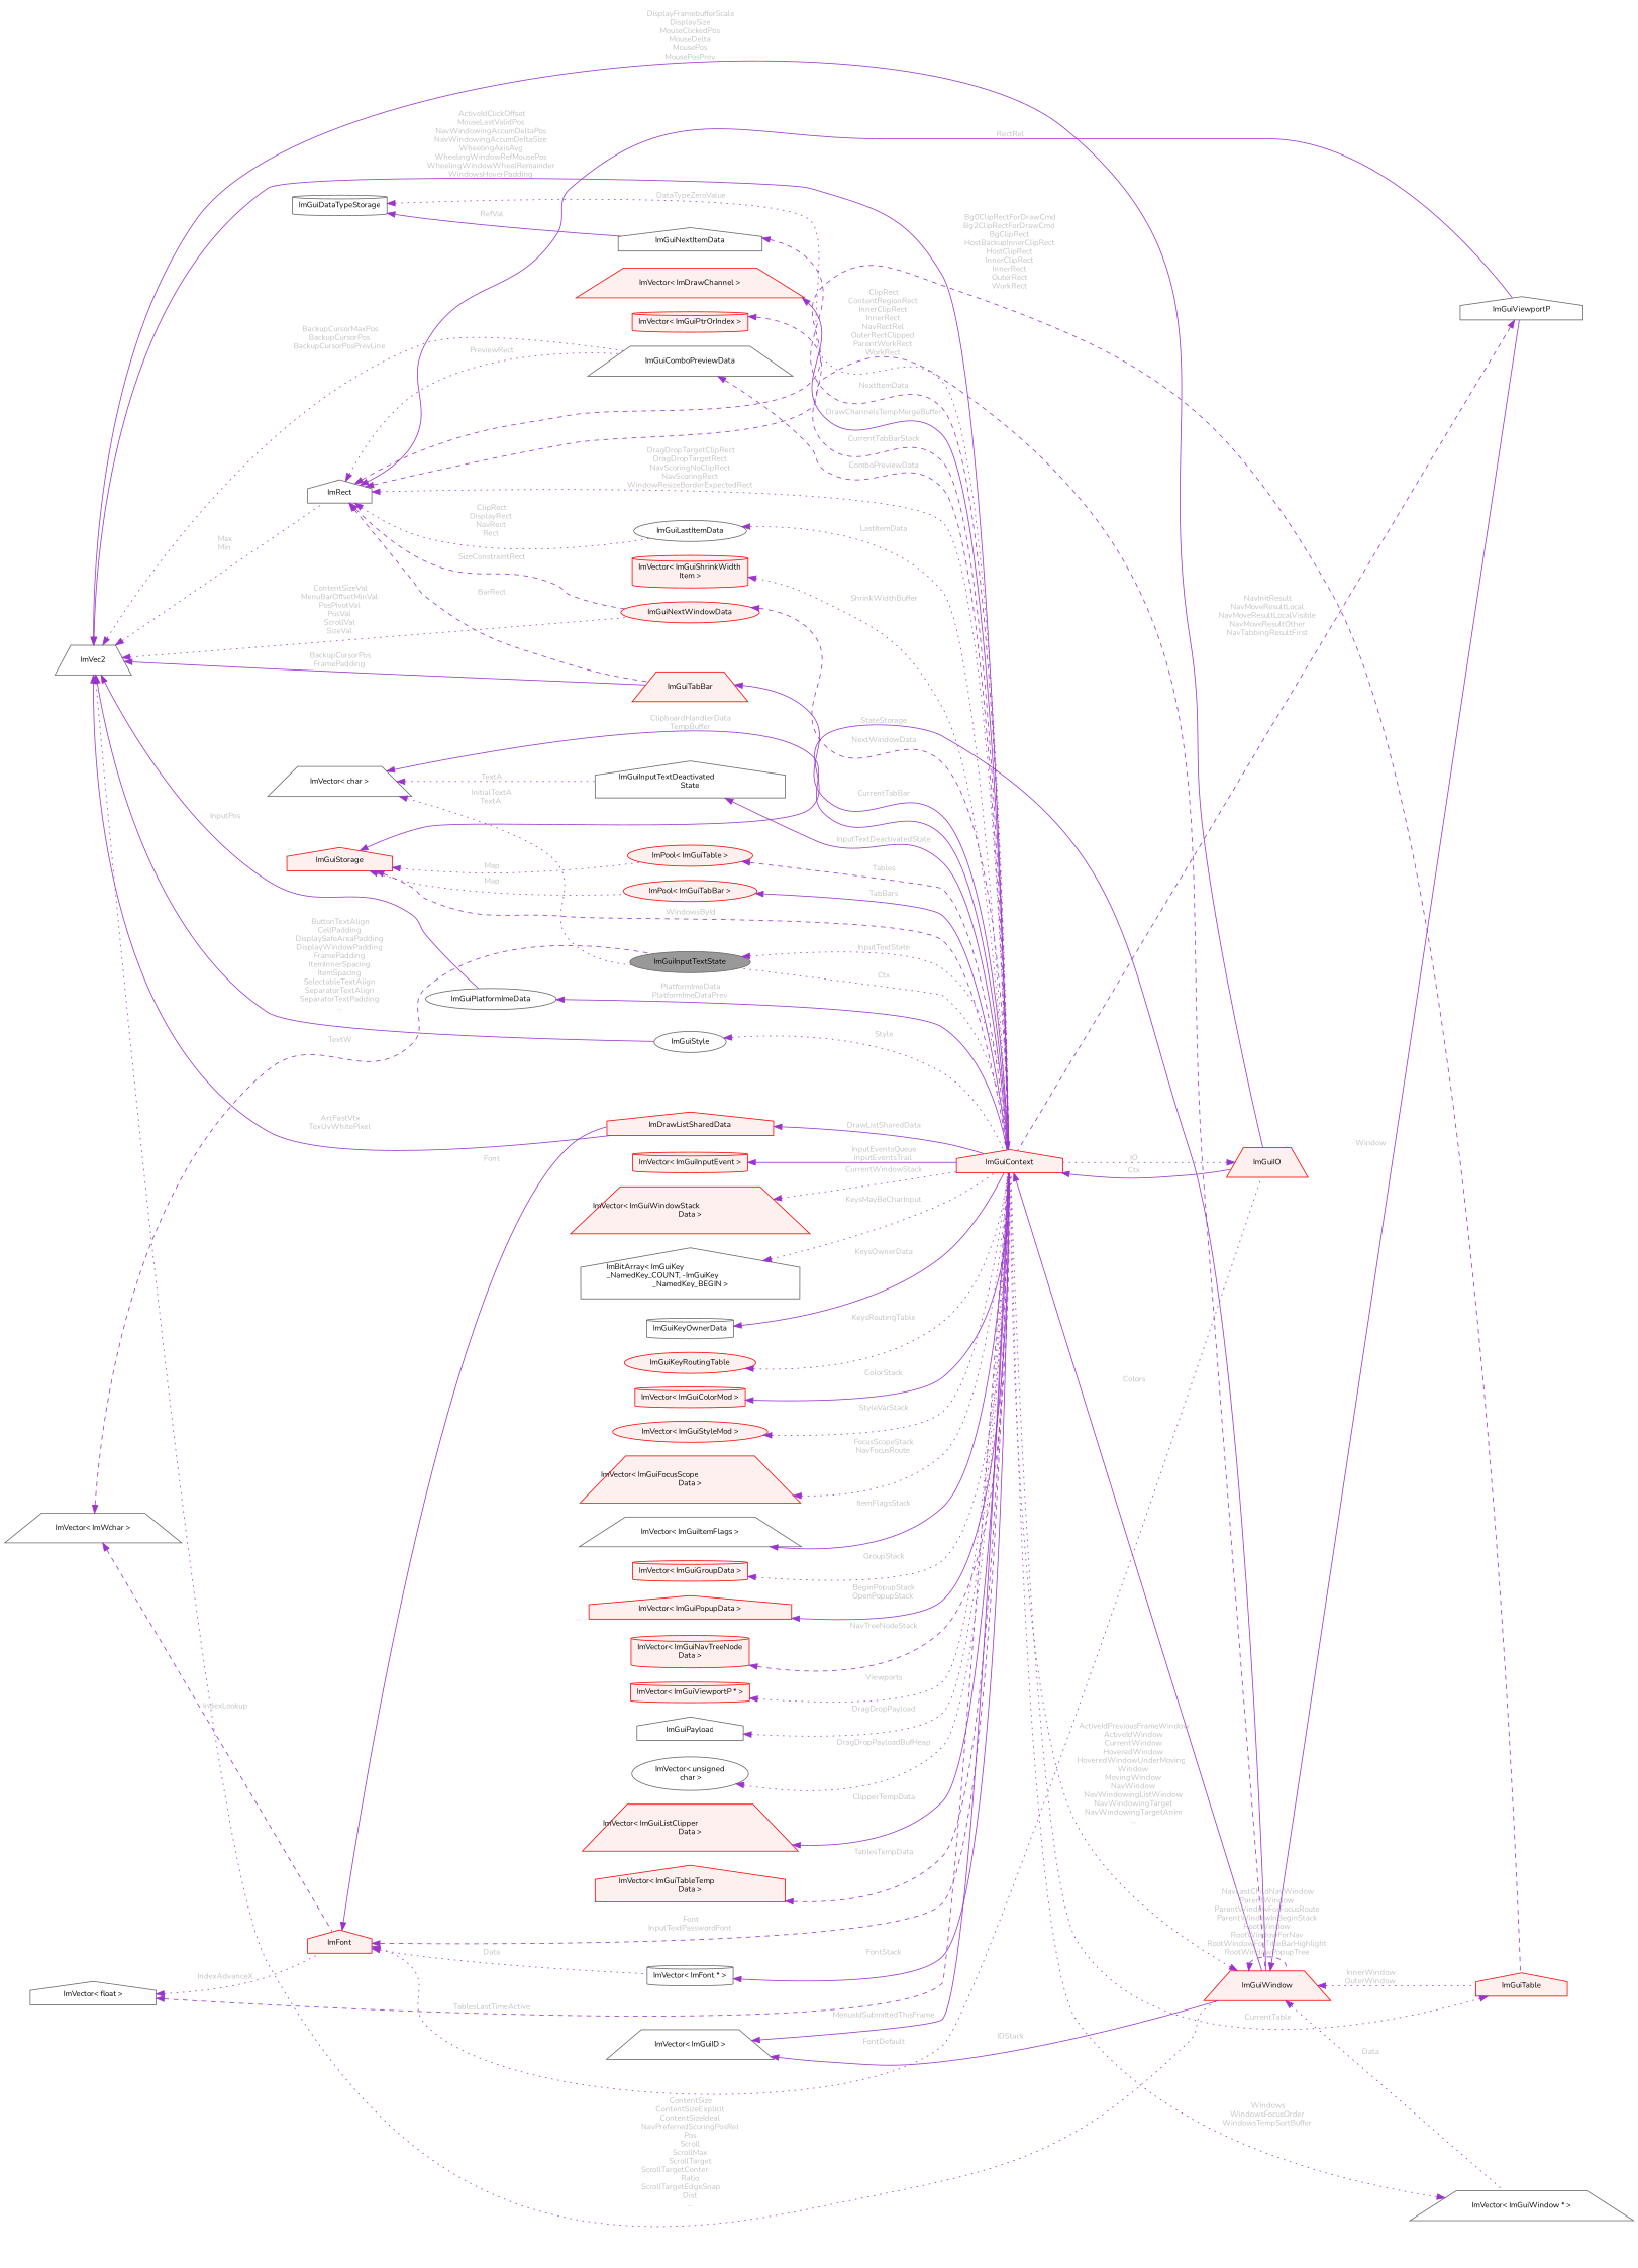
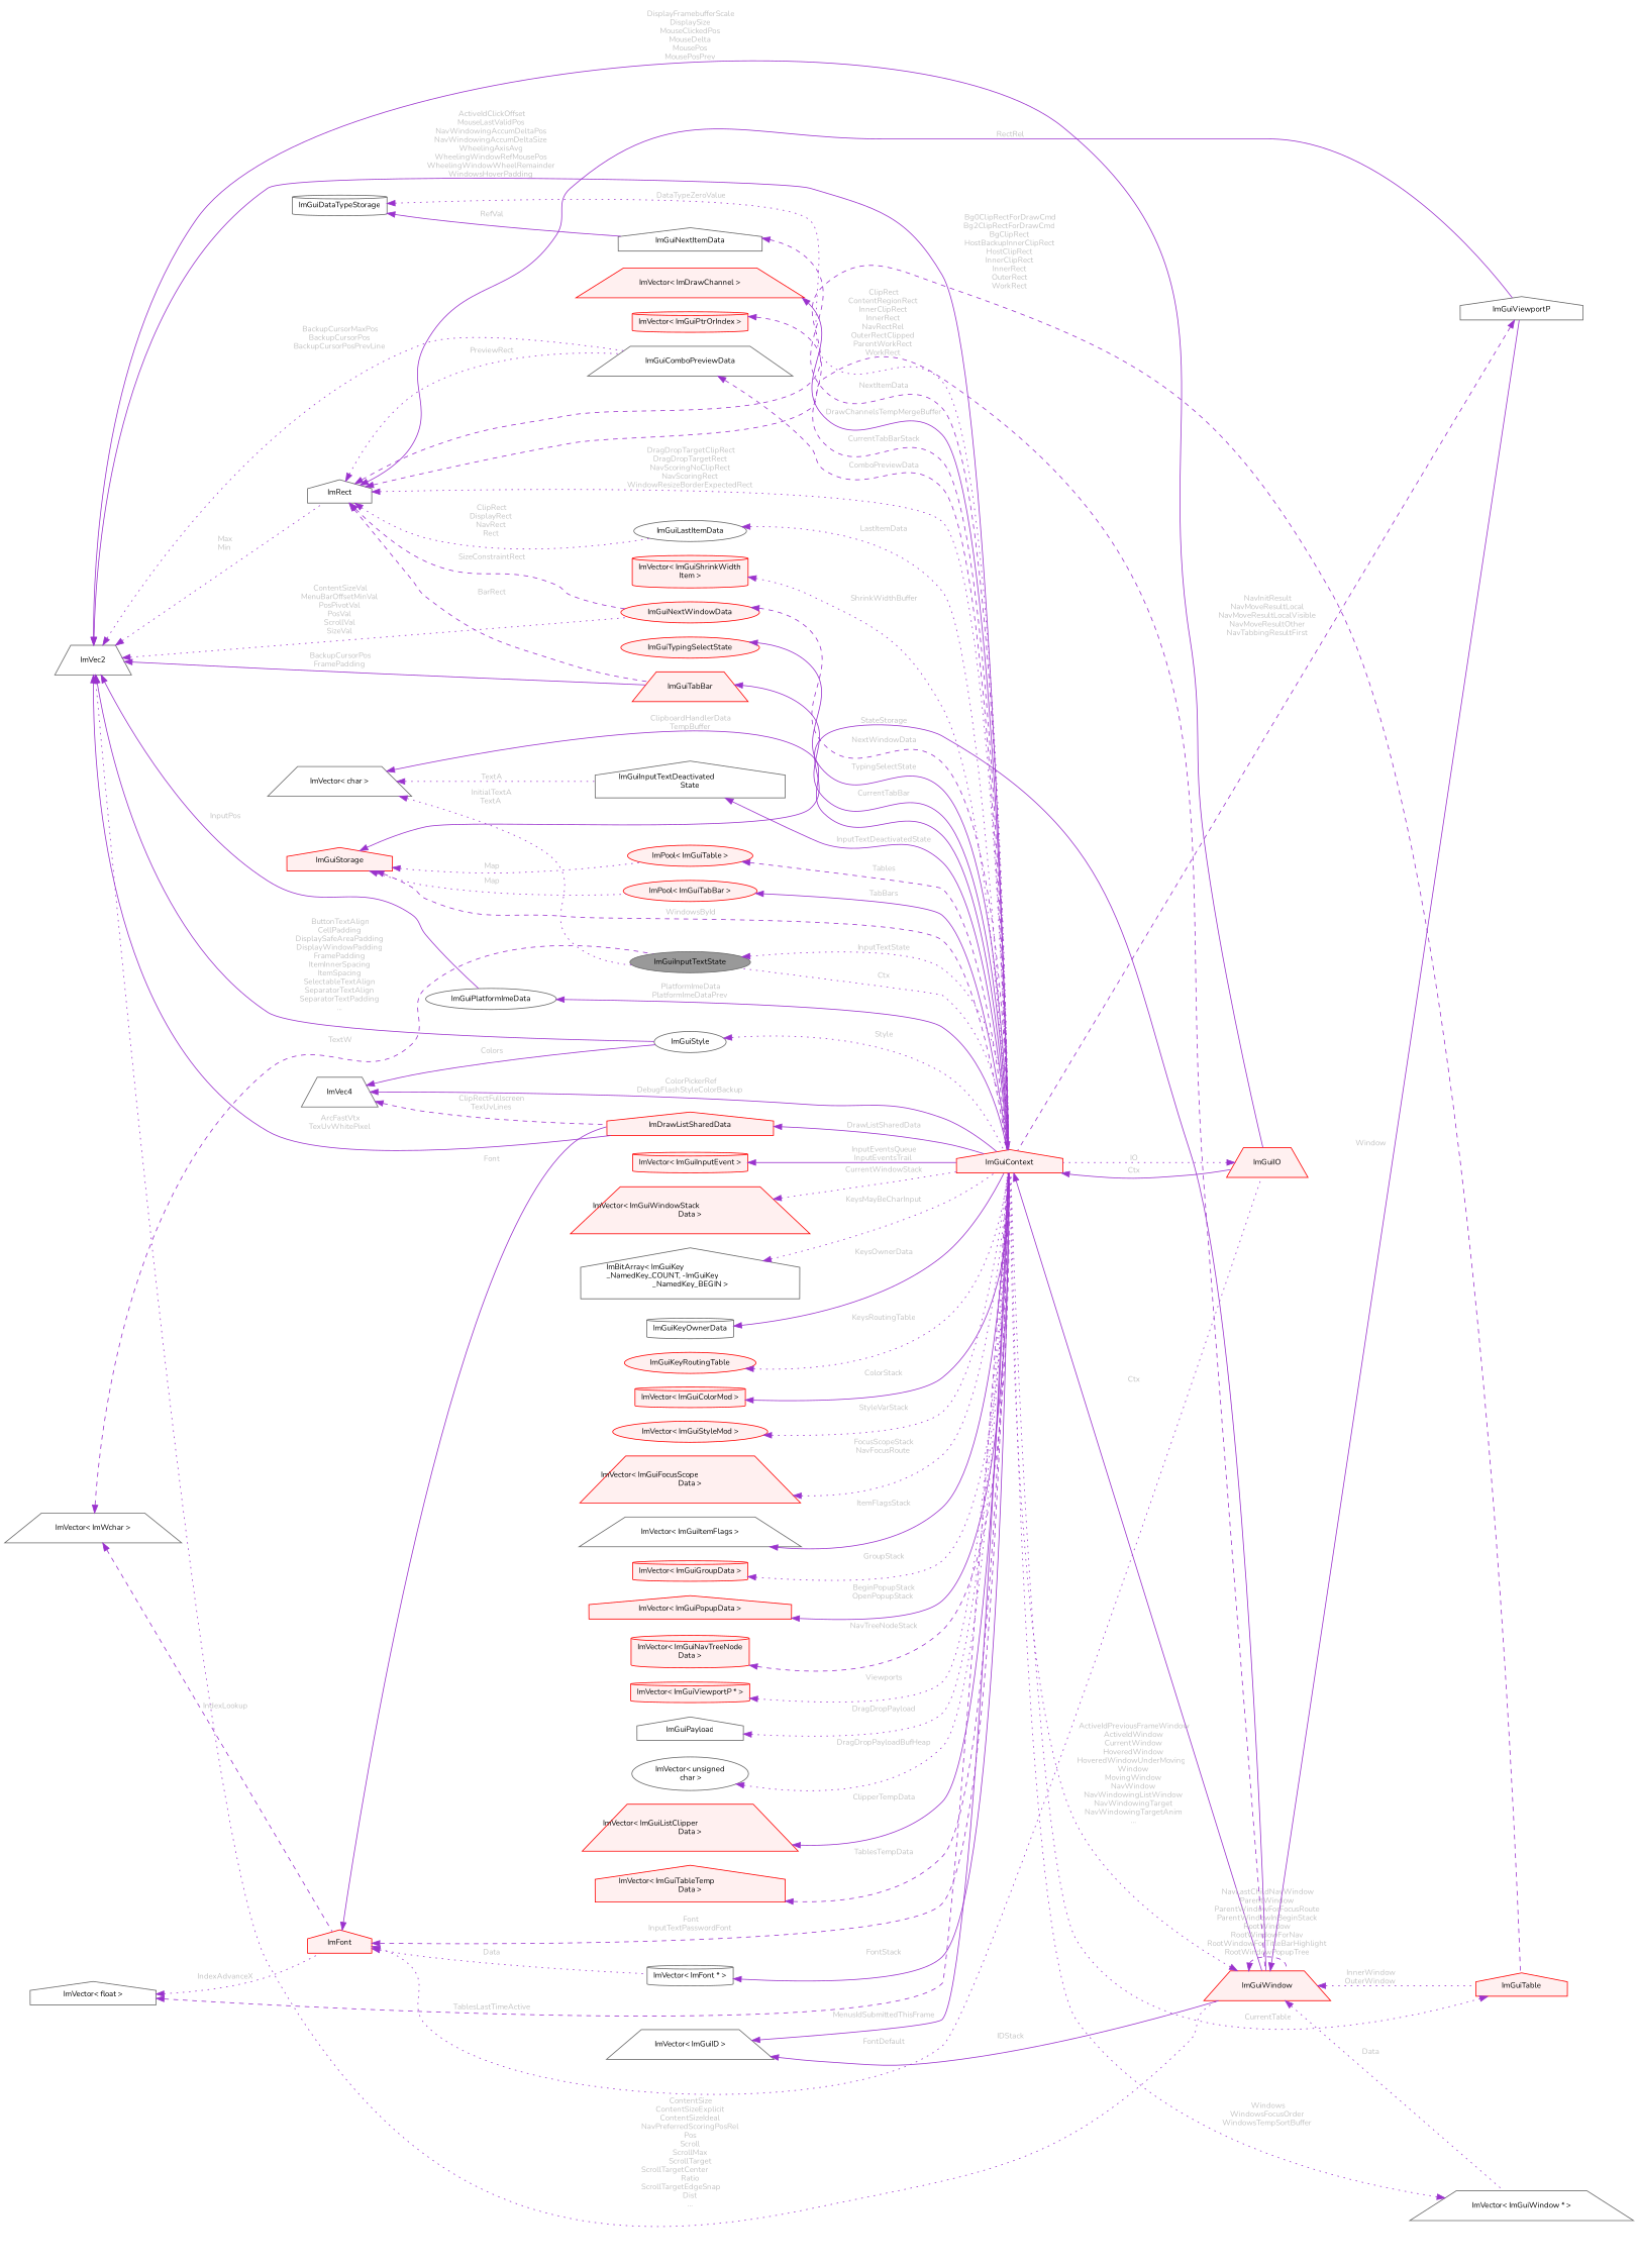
  digraph {
    fontname=Nunito
    rankdir=LR
    node [color=red fillcolor="#FFF0F0" fontname=Nunito fontsize=10 shape=trapezium style=filled]
    edge [color=darkorchid3 dir=back fontcolor=grey fontname=Nunito fontsize=10 labelfontname=Helvetica labelfontsize=10 style=dotted]
    n1 [color=gray40 fillcolor=grey60 fontcolor=black height=0.2 label=ImGuiInputTextState shape=ellipse width=0.4]
    n2 [height=0.2 label=ImGuiContext shape=house width=0.4]
    n3 [height=0.2 label=ImGuiIO width=0.4]
    n4 [height=0.2 label=ImGuiWindow width=0.4]
    n5 [color=gray40 fillcolor=white height=0.2 label="ImVector\< ImGuiWindow * \>" width=0.4]
    n6 [color=gray40 fillcolor=white height=0.2 label=ImGuiViewportP shape=house width=0.4]
    n7 [height=0.2 label=ImGuiTable shape=house width=0.4]
    n8 [color=gray40 fillcolor=white height=0.2 label=ImVec2 width=0.4]
    n9 [color=gray40 fillcolor=white height=0.2 label=ImGuiStyle shape=ellipse width=0.4]
    n10 [height=0.2 label=ImDrawListSharedData shape=house width=0.4]
    n11 [color=gray40 fillcolor=white height=0.2 label=ImRect shape=house width=0.4]
    n12 [height=0.2 label=ImGuiNextWindowData shape=ellipse width=0.4]
    n13 [height=0.2 label=ImGuiTabBar width=0.4]
    n14 [color=gray40 fillcolor=white height=0.2 label=ImGuiComboPreviewData width=0.4]
    n15 [color=gray40 fillcolor=white height=0.2 label=ImGuiPlatformImeData shape=ellipse width=0.4]
    n16 [color=gray40 fillcolor=white height=0.2 label=ImGuiLastItemData shape=ellipse width=0.4]
    n17 [height=0.2 label=ImFont shape=house width=0.4]
    n18 [color=gray40 fillcolor=white height=0.2 label="ImVector\< ImFont * \>" shape=cylinder width=0.4]
    n19 [color=gray40 fillcolor=white height=0.2 label="ImVector\< float \>" shape=house width=0.4]
    n20 [color=gray40 fillcolor=white height=0.2 label="ImVector\< ImWchar \>" width=0.4]
+   n21 [color=gray40 fillcolor=white height=0.2 label=ImVec4 width=0.4]
    n22 [height=0.2 label="ImVector\< ImGuiInputEvent \>" shape=cylinder width=0.4]
    n23 [color=gray40 fillcolor=white height=0.2 label="ImVector\< ImGuiID \>" width=0.4]
    n24 [height=0.2 label=ImGuiStorage shape=house width=0.4]
    n25 [height=0.2 label="ImPool\< ImGuiTable \>" shape=ellipse width=0.4]
    n26 [height=0.2 label="ImPool\< ImGuiTabBar \>" shape=ellipse width=0.4]
    n27 [height=0.2 label="ImVector\< ImGuiWindowStack\lData \>" width=0.4]
    n28 [color=gray40 fillcolor=white height=0.2 label="ImBitArray\< ImGuiKey\l_NamedKey_COUNT, -ImGuiKey\l_NamedKey_BEGIN \>" shape=house width=0.4]
    n29 [color=gray40 fillcolor=white height=0.2 label=ImGuiKeyOwnerData shape=cylinder width=0.4]
    n30 [height=0.2 label=ImGuiKeyRoutingTable shape=ellipse width=0.4]
    n31 [color=gray40 fillcolor=white height=0.2 label=ImGuiNextItemData shape=house width=0.4]
    n32 [color=gray40 fillcolor=white height=0.2 label=ImGuiDataTypeStorage shape=cylinder width=0.4]
    n33 [height=0.2 label="ImVector\< ImGuiColorMod \>" shape=cylinder width=0.4]
    n34 [height=0.2 label="ImVector\< ImGuiStyleMod \>" shape=ellipse width=0.4]
    n35 [height=0.2 label="ImVector\< ImGuiFocusScope\lData \>" width=0.4]
    n36 [color=gray40 fillcolor=white height=0.2 label="ImVector\< ImGuiItemFlags \>" width=0.4]
    n37 [height=0.2 label="ImVector\< ImGuiGroupData \>" shape=cylinder width=0.4]
    n38 [height=0.2 label="ImVector\< ImGuiPopupData \>" shape=house width=0.4]
    n39 [height=0.2 label="ImVector\< ImGuiNavTreeNode\lData \>" shape=cylinder width=0.4]
    n40 [height=0.2 label="ImVector\< ImGuiViewportP * \>" shape=cylinder width=0.4]
    n41 [color=gray40 fillcolor=white height=0.2 label=ImGuiPayload shape=house width=0.4]
    n42 [color=gray40 fillcolor=white height=0.2 label="ImVector\< unsigned\l char \>" shape=ellipse width=0.4]
    n43 [height=0.2 label="ImVector\< ImGuiListClipper\lData \>" width=0.4]
    n44 [height=0.2 label="ImVector\< ImGuiTableTemp\lData \>" shape=house width=0.4]
    n45 [height=0.2 label="ImVector\< ImDrawChannel \>" width=0.4]
    n46 [height=0.2 label="ImVector\< ImGuiPtrOrIndex \>" shape=cylinder width=0.4]
    n47 [height=0.2 label="ImVector\< ImGuiShrinkWidth\lItem \>" shape=cylinder width=0.4]
    n48 [color=gray40 fillcolor=white height=0.2 label="ImGuiInputTextDeactivated\lState" shape=house width=0.4]
    n49 [color=gray40 fillcolor=white height=0.2 label="ImVector\< char \>" width=0.4]
+   n50 [height=0.2 label=ImGuiTypingSelectState shape=ellipse width=0.4]
    n1 -> n2 [label=" InputTextState"]
    n2 -> n1 [label=" Ctx"]
    n2 -> n3 [label=" Ctx" style=solid]
-   n2 -> n4 [label=" Colors" style=solid]
+   n2 -> n4 [label=" Ctx" style=solid]
    n3 -> n2 [label=" IO"]
    n4 -> n2 [label=" ActiveIdPreviousFrameWindow\nActiveIdWindow\nCurrentWindow\nHoveredWindow\nHoveredWindowUnderMoving\lWindow\nMovingWindow\nNavWindow\nNavWindowingListWindow\nNavWindowingTarget\nNavWindowingTargetAnim\n..."]
    n4 -> n4 [label=" NavLastChildNavWindow\nParentWindow\nParentWindowForFocusRoute\nParentWindowInBeginStack\nRootWindow\nRootWindowForNav\nRootWindowForTitleBarHighlight\nRootWindowPopupTree" style=dashed]
    n4 -> n5 [label=" Data"]
    n4 -> n6 [label=" Window" style=solid]
    n4 -> n7 [label=" InnerWindow\nOuterWindow"]
    n5 -> n2 [label=" Windows\nWindowsFocusOrder\nWindowsTempSortBuffer"]
    n6 -> n2 [label=" NavInitResult\nNavMoveResultLocal\nNavMoveResultLocalVisible\nNavMoveResultOther\nNavTabbingResultFirst" style=dashed]
    n7 -> n2 [label=" CurrentTable"]
    n8 -> n2 [label=" ActiveIdClickOffset\nMouseLastValidPos\nNavWindowingAccumDeltaPos\nNavWindowingAccumDeltaSize\nWheelingAxisAvg\nWheelingWindowRefMousePos\nWheelingWindowWheelRemainder\nWindowsHoverPadding" style=solid]
    n8 -> n3 [label=" DisplayFramebufferScale\nDisplaySize\nMouseClickedPos\nMouseDelta\nMousePos\nMousePosPrev" style=solid]
    n8 -> n4 [label=" ContentSize\nContentSizeExplicit\nContentSizeIdeal\nNavPreferredScoringPosRel\nPos\nScroll\nScrollMax\nScrollTarget\nScrollTargetCenter\lRatio\nScrollTargetEdgeSnap\lDist\n..."]
    n8 -> n9 [label=" ButtonTextAlign\nCellPadding\nDisplaySafeAreaPadding\nDisplayWindowPadding\nFramePadding\nItemInnerSpacing\nItemSpacing\nSelectableTextAlign\nSeparatorTextAlign\nSeparatorTextPadding\n..." style=solid]
    n8 -> n10 [label=" ArcFastVtx\nTexUvWhitePixel" style=solid]
    n8 -> n11 [label=" Max\nMin"]
    n8 -> n12 [label=" ContentSizeVal\nMenuBarOffsetMinVal\nPosPivotVal\nPosVal\nScrollVal\nSizeVal"]
    n8 -> n13 [label=" BackupCursorPos\nFramePadding" style=solid]
    n8 -> n14 [label=" BackupCursorMaxPos\nBackupCursorPos\nBackupCursorPosPrevLine"]
    n8 -> n15 [label=" InputPos" style=solid]
    n9 -> n2 [label=" Style"]
    n10 -> n2 [label=" DrawListSharedData" style=solid]
    n11 -> n2 [label=" DragDropTargetClipRect\nDragDropTargetRect\nNavScoringNoClipRect\nNavScoringRect\nWindowResizeBorderExpectedRect"]
    n11 -> n4 [label=" ClipRect\nContentRegionRect\nInnerClipRect\nInnerRect\nNavRectRel\nOuterRectClipped\nParentWorkRect\nWorkRect" style=dashed]
    n11 -> n6 [label=" RectRel" style=solid]
    n11 -> n7 [label=" Bg0ClipRectForDrawCmd\nBg2ClipRectForDrawCmd\nBgClipRect\nHostBackupInnerClipRect\nHostClipRect\nInnerClipRect\nInnerRect\nOuterRect\nWorkRect" style=dashed]
    n11 -> n12 [label=" SizeConstraintRect" style=dashed]
    n11 -> n13 [label=" BarRect" style=dashed]
    n11 -> n14 [label=" PreviewRect"]
    n11 -> n16 [label=" ClipRect\nDisplayRect\nNavRect\nRect"]
    n12 -> n2 [label=" NextWindowData" style=dashed]
    n13 -> n2 [label=" CurrentTabBar" style=solid]
    n14 -> n2 [label=" ComboPreviewData" style=dashed]
    n15 -> n2 [label=" PlatformImeData\nPlatformImeDataPrev" style=solid]
    n16 -> n2 [label=" LastItemData"]
    n17 -> n2 [label=" Font\nInputTextPasswordFont" style=dashed]
    n17 -> n3 [label=" FontDefault"]
    n17 -> n10 [label=" Font" style=solid]
    n17 -> n18 [label=" Data"]
    n18 -> n2 [label=" FontStack" style=solid]
    n19 -> n2 [label=" TablesLastTimeActive" style=dashed]
    n19 -> n17 [label=" IndexAdvanceX"]
    n20 -> n1 [label=" TextW" style=dashed]
    n20 -> n17 [label=" IndexLookup" style=dashed]
+   n21 -> n2 [label=" ColorPickerRef\nDebugFlashStyleColorBackup" style=solid]
+   n21 -> n9 [label=" Colors" style=solid]
+   n21 -> n10 [label=" ClipRectFullscreen\nTexUvLines" style=dashed]
    n22 -> n2 [label=" InputEventsQueue\nInputEventsTrail" style=solid]
    n23 -> n2 [label=" MenusIdSubmittedThisFrame" style=solid]
    n23 -> n4 [label=" IDStack" style=solid]
    n24 -> n2 [label=" WindowsById" style=dashed]
    n24 -> n4 [label=" StateStorage" style=solid]
    n24 -> n25 [label=" Map"]
    n24 -> n26 [label=" Map"]
    n25 -> n2 [label=" Tables" style=dashed]
    n26 -> n2 [label=" TabBars" style=solid]
    n27 -> n2 [label=" CurrentWindowStack"]
    n28 -> n2 [label=" KeysMayBeCharInput"]
    n29 -> n2 [label=" KeysOwnerData" style=solid]
    n30 -> n2 [label=" KeysRoutingTable"]
    n31 -> n2 [label=" NextItemData" style=dashed]
    n32 -> n2 [label=" DataTypeZeroValue"]
    n32 -> n31 [label=" RefVal" style=solid]
    n33 -> n2 [label=" ColorStack" style=solid]
    n34 -> n2 [label=" StyleVarStack"]
    n35 -> n2 [label=" FocusScopeStack\nNavFocusRoute"]
    n36 -> n2 [label=" ItemFlagsStack" style=solid]
    n37 -> n2 [label=" GroupStack"]
    n38 -> n2 [label=" BeginPopupStack\nOpenPopupStack" style=solid]
    n39 -> n2 [label=" NavTreeNodeStack" style=dashed]
    n40 -> n2 [label=" Viewports"]
    n41 -> n2 [label=" DragDropPayload"]
    n42 -> n2 [label=" DragDropPayloadBufHeap"]
    n43 -> n2 [label=" ClipperTempData" style=solid]
    n44 -> n2 [label=" TablesTempData" style=dashed]
    n45 -> n2 [label=" DrawChannelsTempMergeBuffer" style=solid]
    n46 -> n2 [label=" CurrentTabBarStack" style=dashed]
    n47 -> n2 [label=" ShrinkWidthBuffer"]
    n48 -> n2 [label=" InputTextDeactivatedState" style=solid]
    n49 -> n1 [label=" InitialTextA\nTextA"]
    n49 -> n2 [label=" ClipboardHandlerData\nTempBuffer" style=solid]
    n49 -> n48 [label=" TextA"]
+   n50 -> n2 [label=" TypingSelectState" style=solid]
  }
